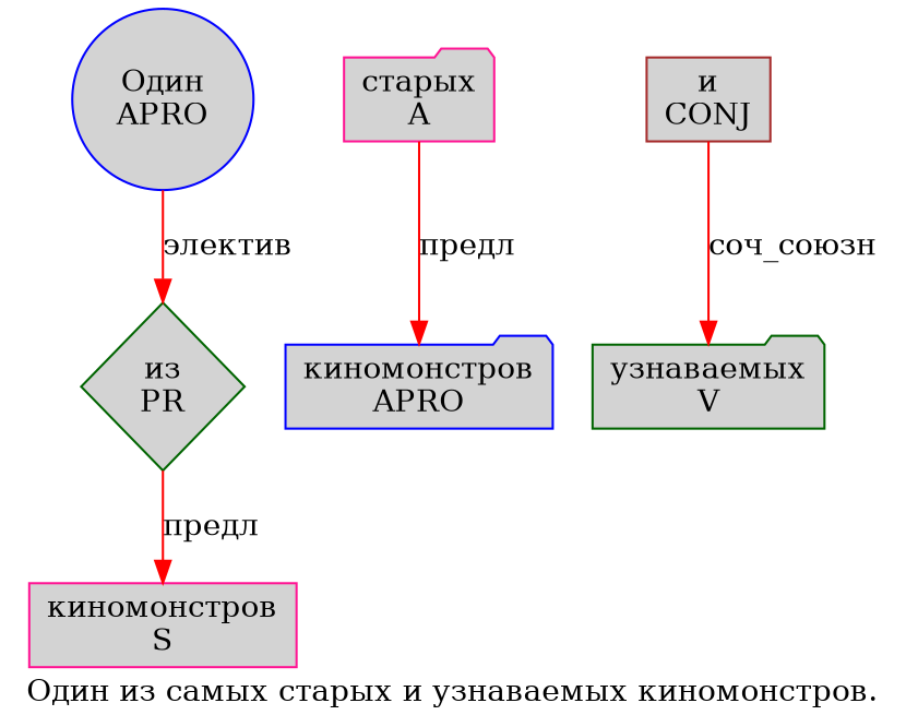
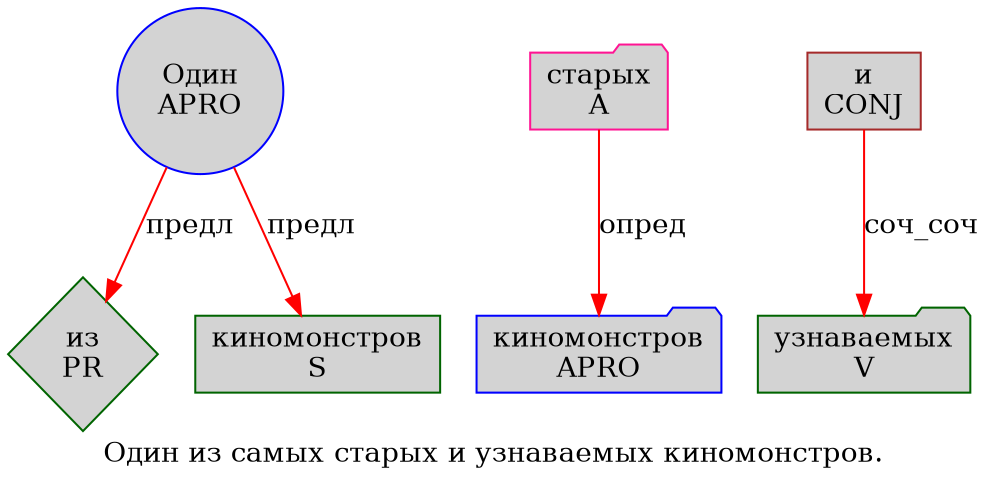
  digraph {
    label="Один из самых старых и узнаваемых киномонстров."
    node [color=blue fillcolor=lightgray penwidth=1 shape=folder style=filled]
    edge [color=red]
    n1 [label="Один\nAPRO" shape=circle]
    n2 [color=darkgreen label="из\nPR" shape=diamond]
-   n3 [color=deeppink label="киномонстров\nS" shape=box]
+   n3 [color=darkgreen label="киномонстров\nS" shape=box]
    n4 [label="киномонстров\nAPRO"]
    n5 [color=deeppink label="старых\nA"]
    n6 [color=brown label="и\nCONJ" shape=box]
    n7 [color=darkgreen label="узнаваемых\nV"]
-   n1 -> n2 [label="электив"]
-   n2 -> n3 [label="предл"]
-   n5 -> n4 [label="предл"]
-   n6 -> n7 [label="соч_союзн"]
+   n1 -> n2 [label="предл"]
+   n1 -> n3 [label="предл"]
+   n5 -> n4 [label="опред"]
+   n6 -> n7 [label="соч_соч"]
  }
